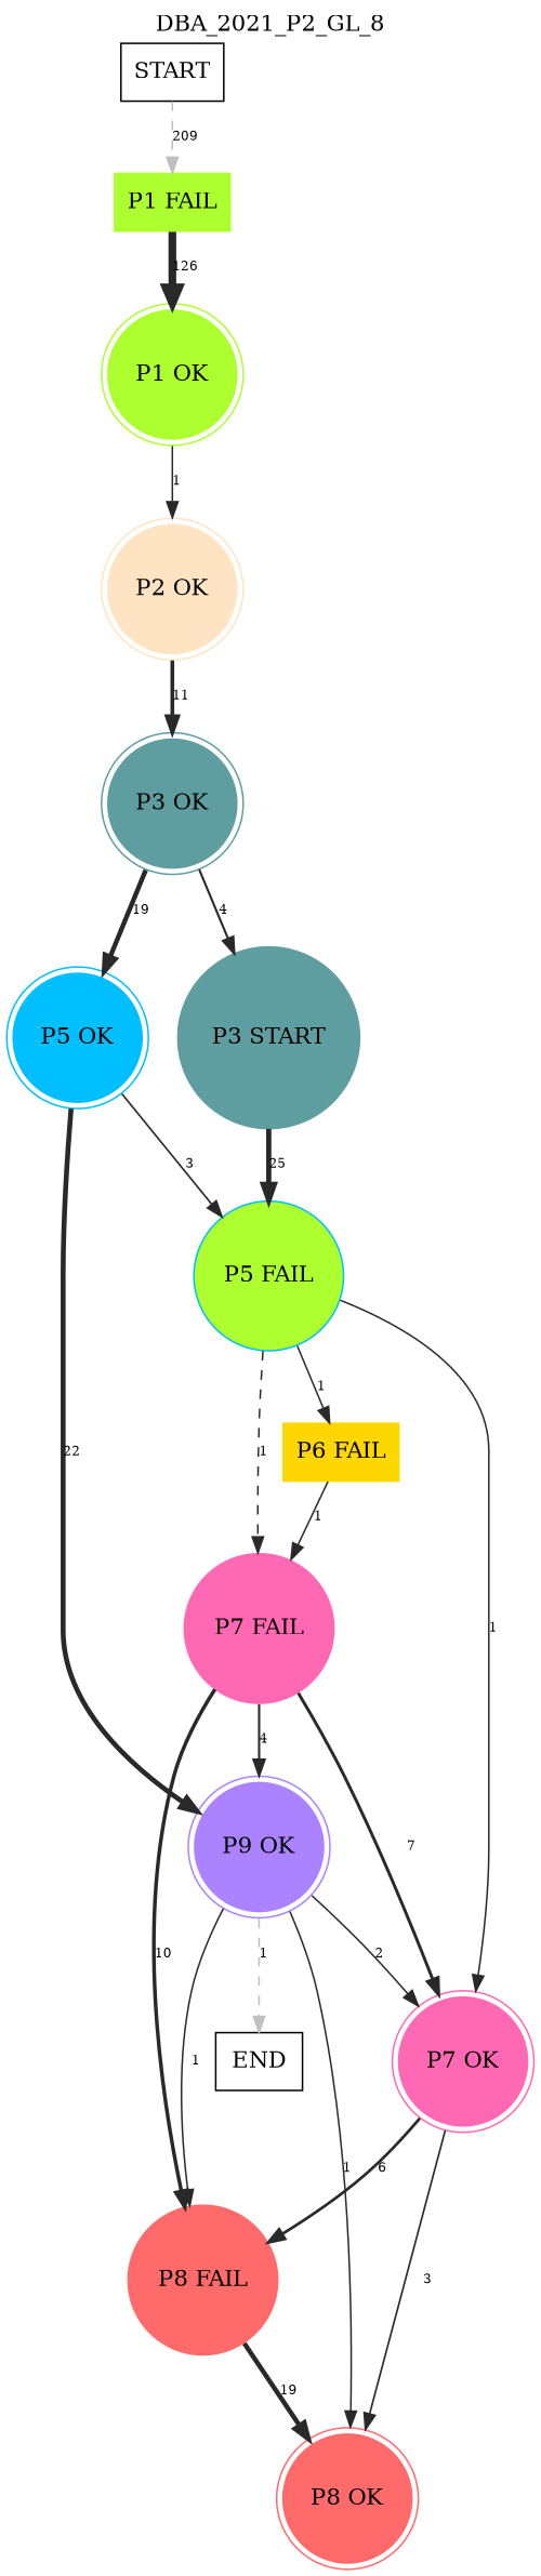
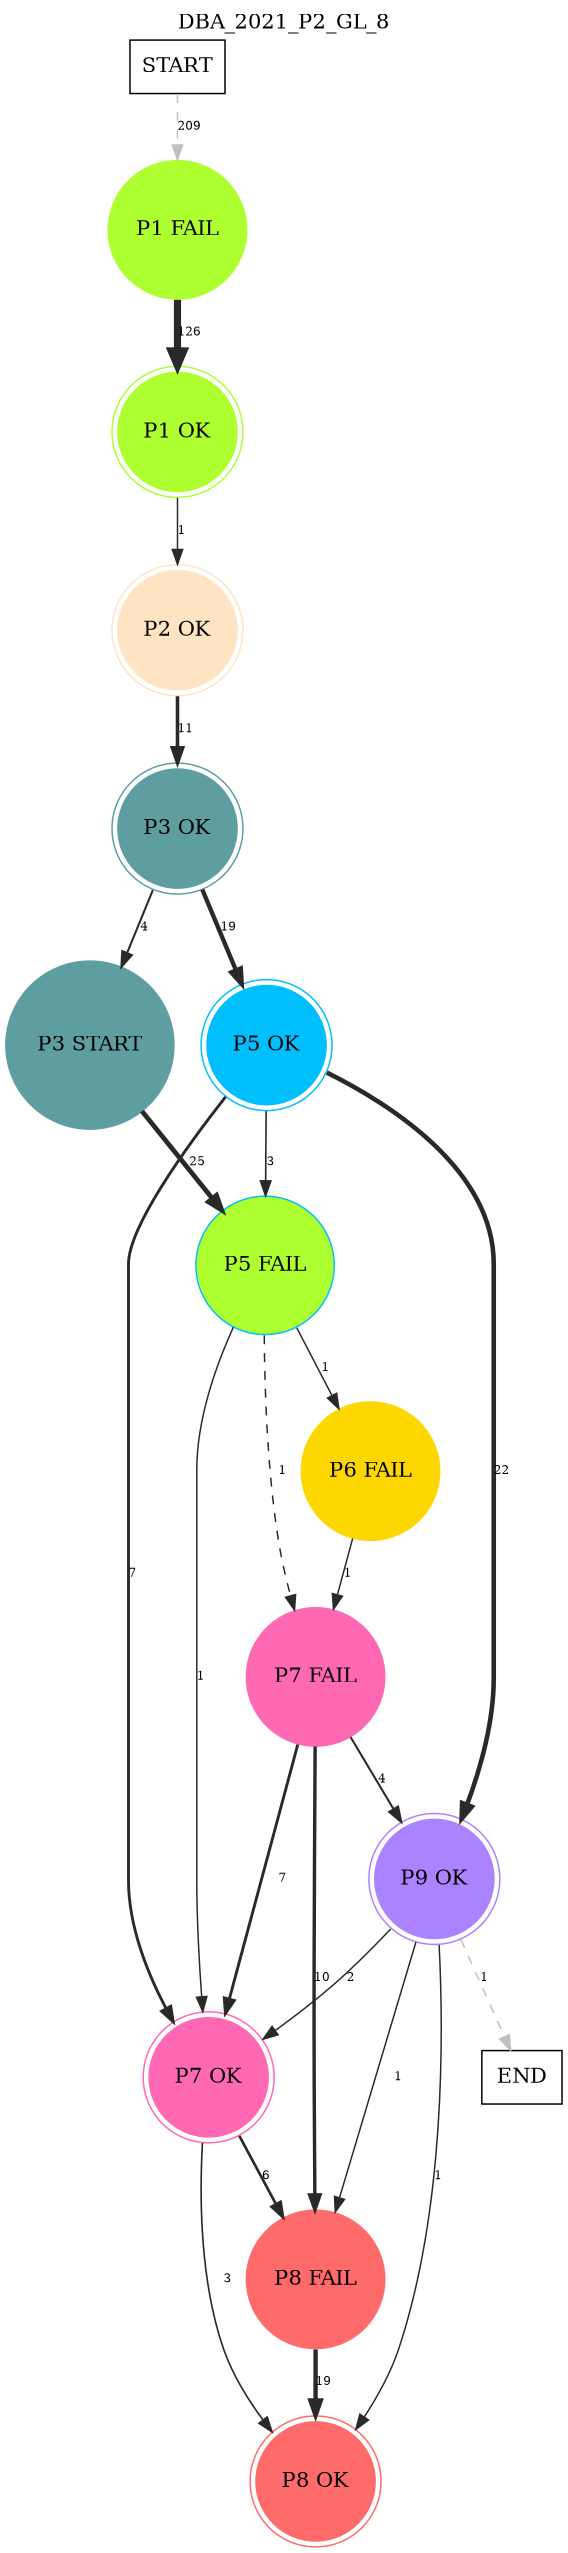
  digraph {
    fontname="DejaVu Serif"
    label=DBA_2021_P2_GL_8
    labelloc=t
    node [color=black fontname="DejaVu Serif" shape=circle style=filled]
    edge [color=grey16 fontname="DejaVu Serif" fontsize=8 labelfloat=false penwidth=1]
    START [fillcolor=white shape=box]
-   "P1 FAIL" [color=greenyellow shape=box]
+   "P1 FAIL" [color=greenyellow]
    "P1 OK" [color=greenyellow peripheries=2]
    "P2 OK" [color=bisque peripheries=2]
    "P3 OK" [color=cadetblue peripheries=2]
    n6 [color=cadetblue label="P3 START"]
    "P5 OK" [color=deepskyblue peripheries=2]
    "P5 FAIL" [color=deepskyblue fillcolor=greenyellow]
    "P7 OK" [color=hotpink peripheries=2]
    "P9 OK" [color=mediumpurple1 peripheries=2]
    "P7 FAIL" [color=hotpink]
-   "P6 FAIL" [color=gold shape=box]
+   "P6 FAIL" [color=gold]
    "P8 FAIL" [color=indianred1]
    "P8 OK" [color=indianred1 peripheries=2]
    END [fillcolor=white shape=box]
    START -> "P1 FAIL" [color=grey label=209 style=dashed penwidth=""]
    "P1 FAIL" -> "P1 OK" [label=126 penwidth=4.83628190695148]
    "P1 OK" -> "P2 OK" [label=1]
    "P2 OK" -> "P3 OK" [label=11 penwidth=2.39789527279837]
    "P3 OK" -> n6 [label=4 penwidth=1.38629436111989]
    "P3 OK" -> "P5 OK" [label=19 penwidth=2.94443897916644]
    n6 -> "P5 FAIL" [label=25 penwidth=3.2188758248682]
    "P5 OK" -> "P5 FAIL" [label=3 penwidth=1.09861228866811]
+   "P5 OK" -> "P7 OK" [label=7 penwidth=1.94591014905531]
    "P5 OK" -> "P9 OK" [label=22 penwidth=3.09104245335832]
    "P5 FAIL" -> "P7 OK" [label=1]
    "P5 FAIL" -> "P7 FAIL" [label=1 style=dashed]
    "P5 FAIL" -> "P6 FAIL" [label=1]
    "P7 OK" -> "P8 FAIL" [label=6 penwidth=1.79175946922805]
    "P7 OK" -> "P8 OK" [label=3 penwidth=1.09861228866811]
    "P9 OK" -> "P7 OK" [label=2]
    "P9 OK" -> "P8 FAIL" [label=1]
    "P9 OK" -> "P8 OK" [label=1]
    "P9 OK" -> END [color=grey label=1 style=dashed penwidth=""]
    "P7 FAIL" -> "P7 OK" [label=7 penwidth=1.94591014905531]
    "P7 FAIL" -> "P9 OK" [label=4 penwidth=1.38629436111989]
    "P7 FAIL" -> "P8 FAIL" [label=10 penwidth=2.30258509299405]
    "P6 FAIL" -> "P7 FAIL" [label=1]
    "P8 FAIL" -> "P8 OK" [label=19 penwidth=2.94443897916644]
  }
